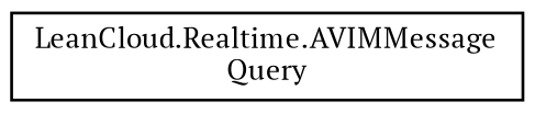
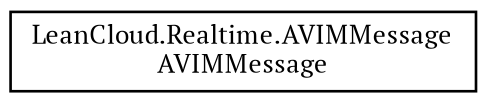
  digraph {
    rankdir=LR
    fontname="PT Serif"
-   n1 [color=black fillcolor=white fontname="PT Serif" fontsize=10 height=0.2 label="LeanCloud.Realtime.AVIMMessage\lQuery" shape=record style=filled width=0.4]
+   n1 [color=black fillcolor=white fontname="PT Serif" fontsize=10 height=0.2 label="LeanCloud.Realtime.AVIMMessage\lAVIMMessage" shape=record style=filled width=0.4]
  }
